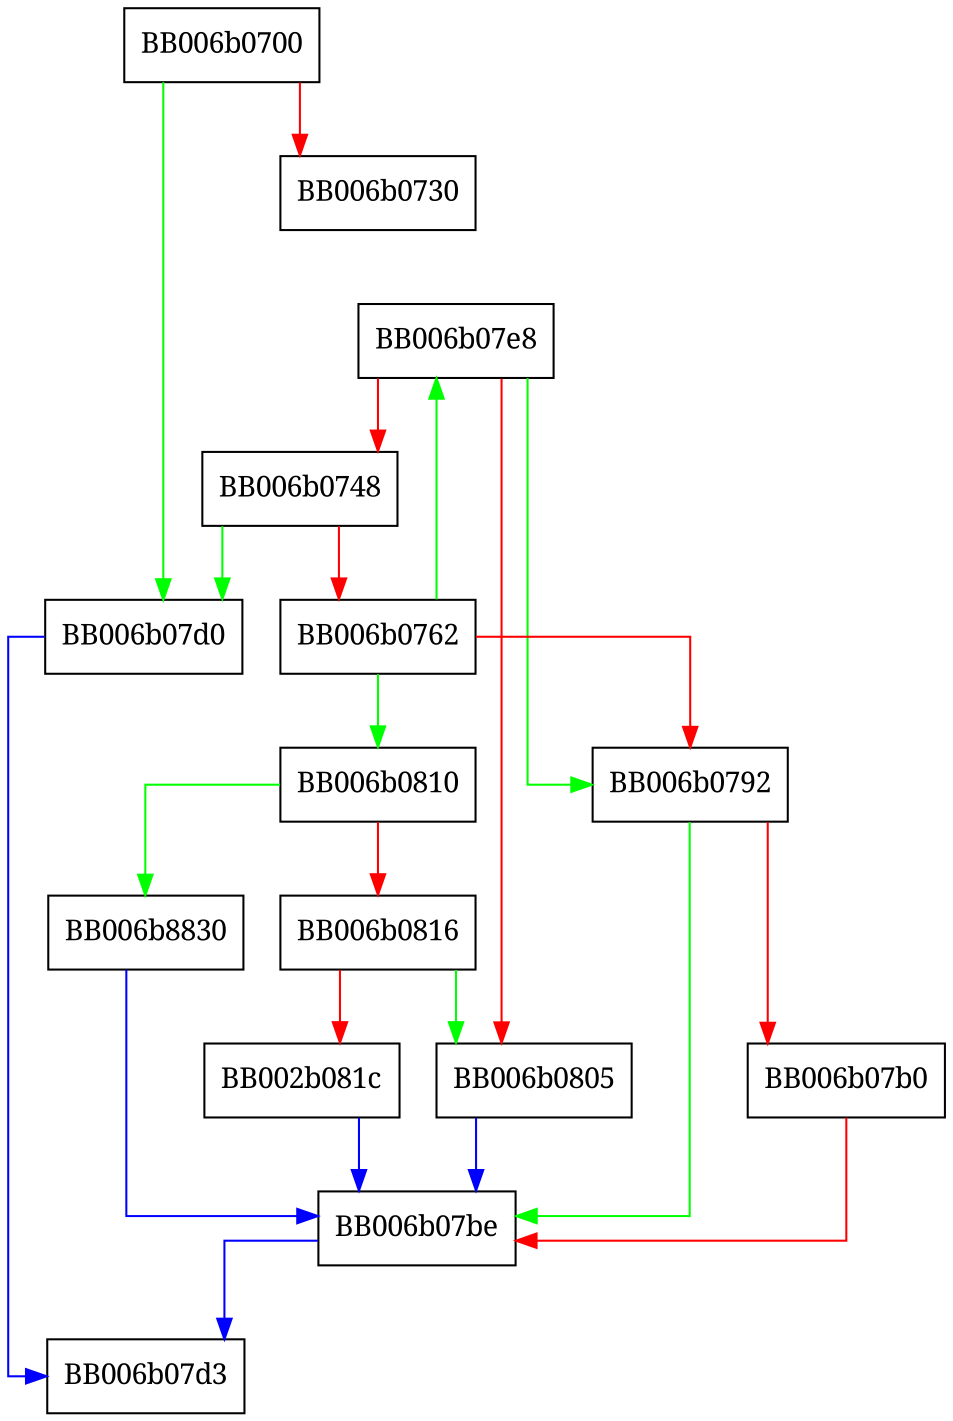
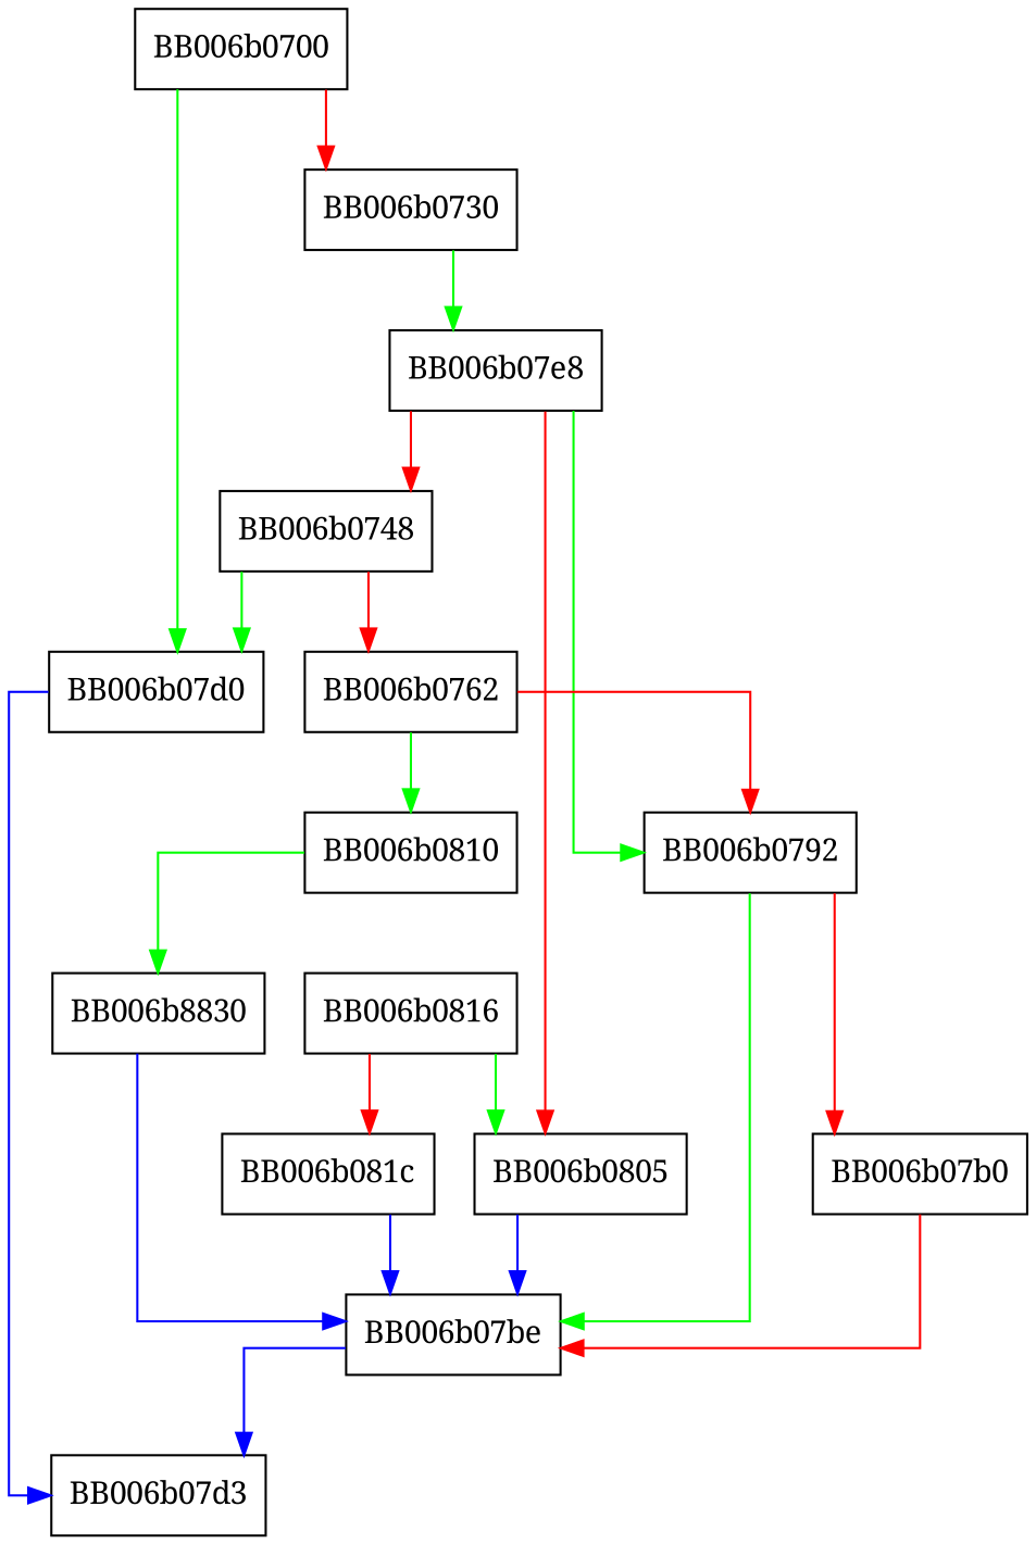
  digraph {
    fontname="Noto Serif"
    splines=ortho
    node [fontname="Noto Serif" shape=box]
    edge [color=red fontname="Noto Serif"]
    BB006b0700
    BB006b07d0
    BB006b0730
    BB006b07d3
    BB006b07e8
    BB006b0748
    BB006b0792
    BB006b0805
    BB006b0762
    BB006b07be
    BB006b07b0
    BB006b0810
    n13 [label=BB006b8830]
    BB006b0816
-   BB006b081c [label=BB002b081c]
+   BB006b081c
    BB006b0700 -> BB006b07d0 [color=green]
    BB006b0700 -> BB006b0730
    BB006b07d0 -> BB006b07d3 [color=blue]
-   BB006b0762 -> BB006b07e8 [color=green]
+   BB006b0730 -> BB006b07e8 [color=green]
    BB006b07e8 -> BB006b0748
    BB006b07e8 -> BB006b0792 [color=green]
    BB006b07e8 -> BB006b0805
    BB006b0748 -> BB006b07d0 [color=green]
    BB006b0748 -> BB006b0762
    BB006b0792 -> BB006b07be [color=green]
    BB006b0792 -> BB006b07b0
    BB006b0805 -> BB006b07be [color=blue]
    BB006b0762 -> BB006b0792
    BB006b0762 -> BB006b0810 [color=green]
    BB006b07be -> BB006b07d3 [color=blue]
    BB006b07b0 -> BB006b07be
    BB006b0810 -> n13 [color=green]
-   BB006b0810 -> BB006b0816
    n13 -> BB006b07be [color=blue]
    BB006b0816 -> BB006b0805 [color=green]
    BB006b0816 -> BB006b081c
    BB006b081c -> BB006b07be [color=blue]
  }
